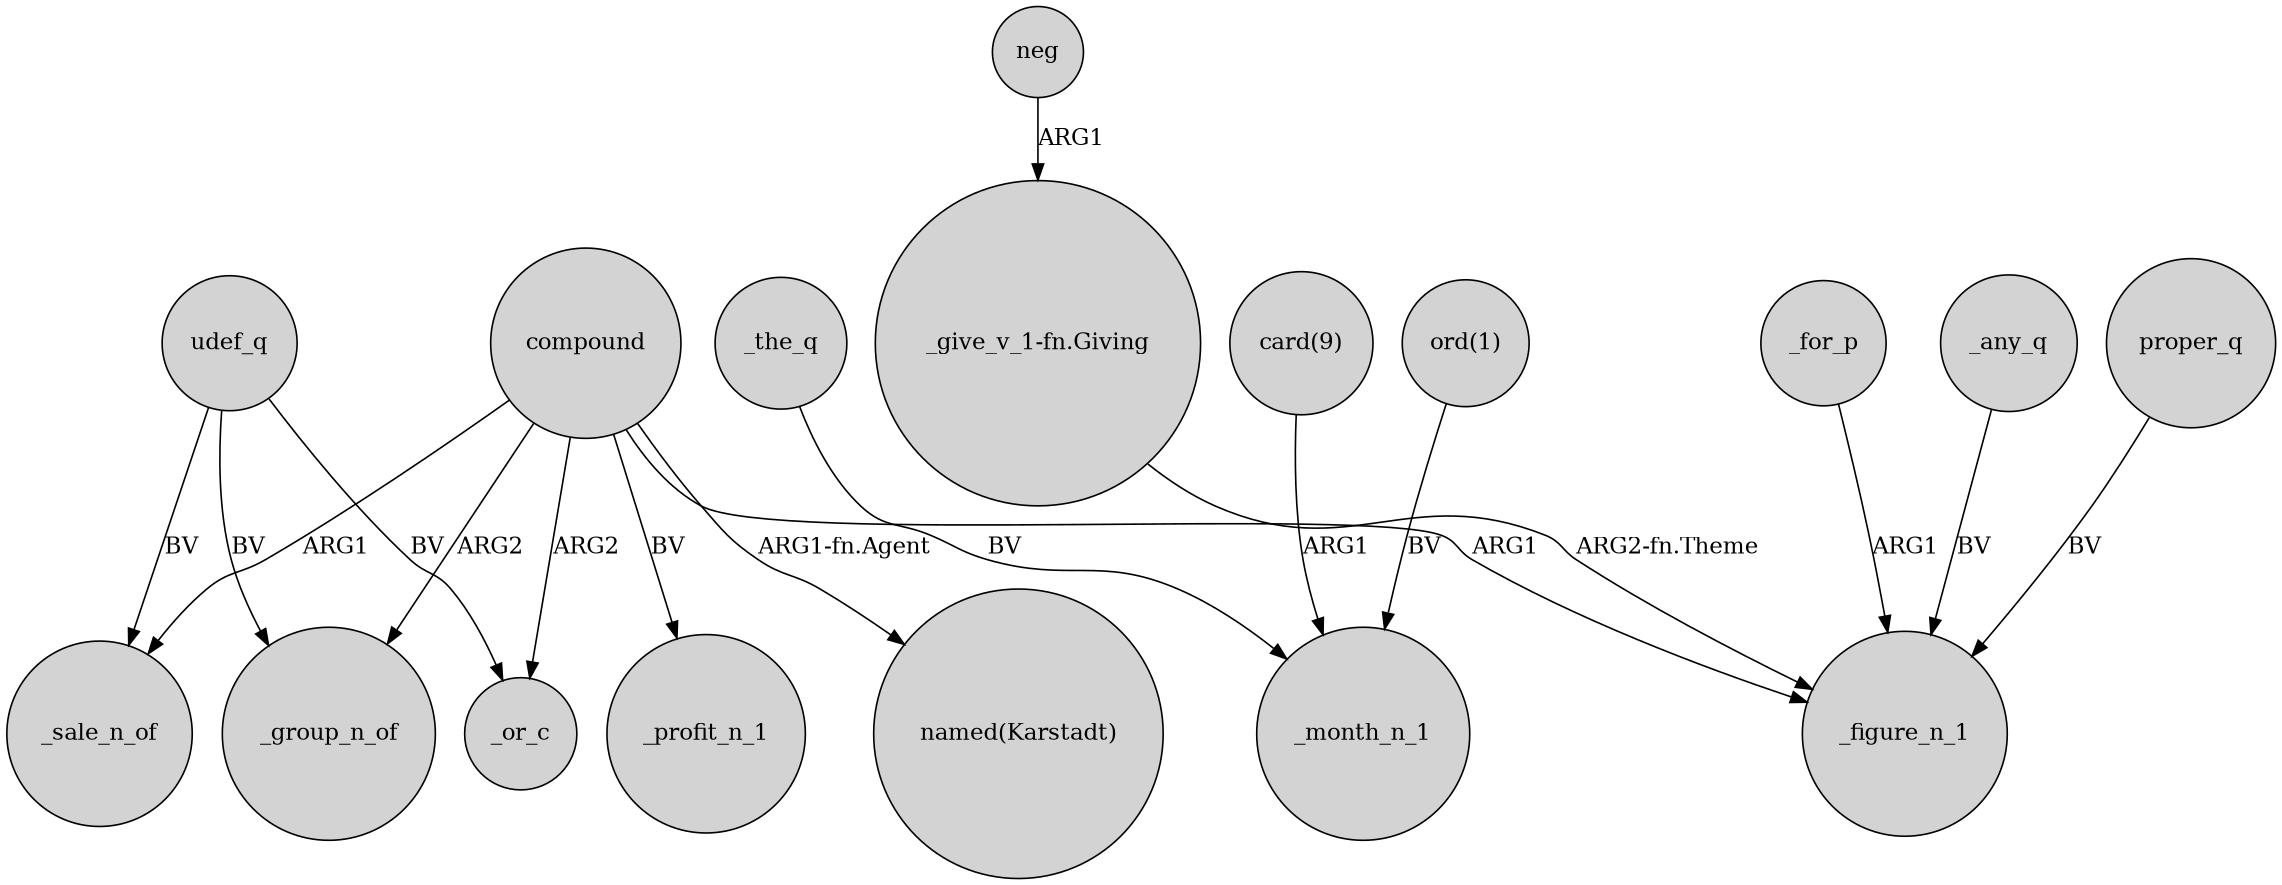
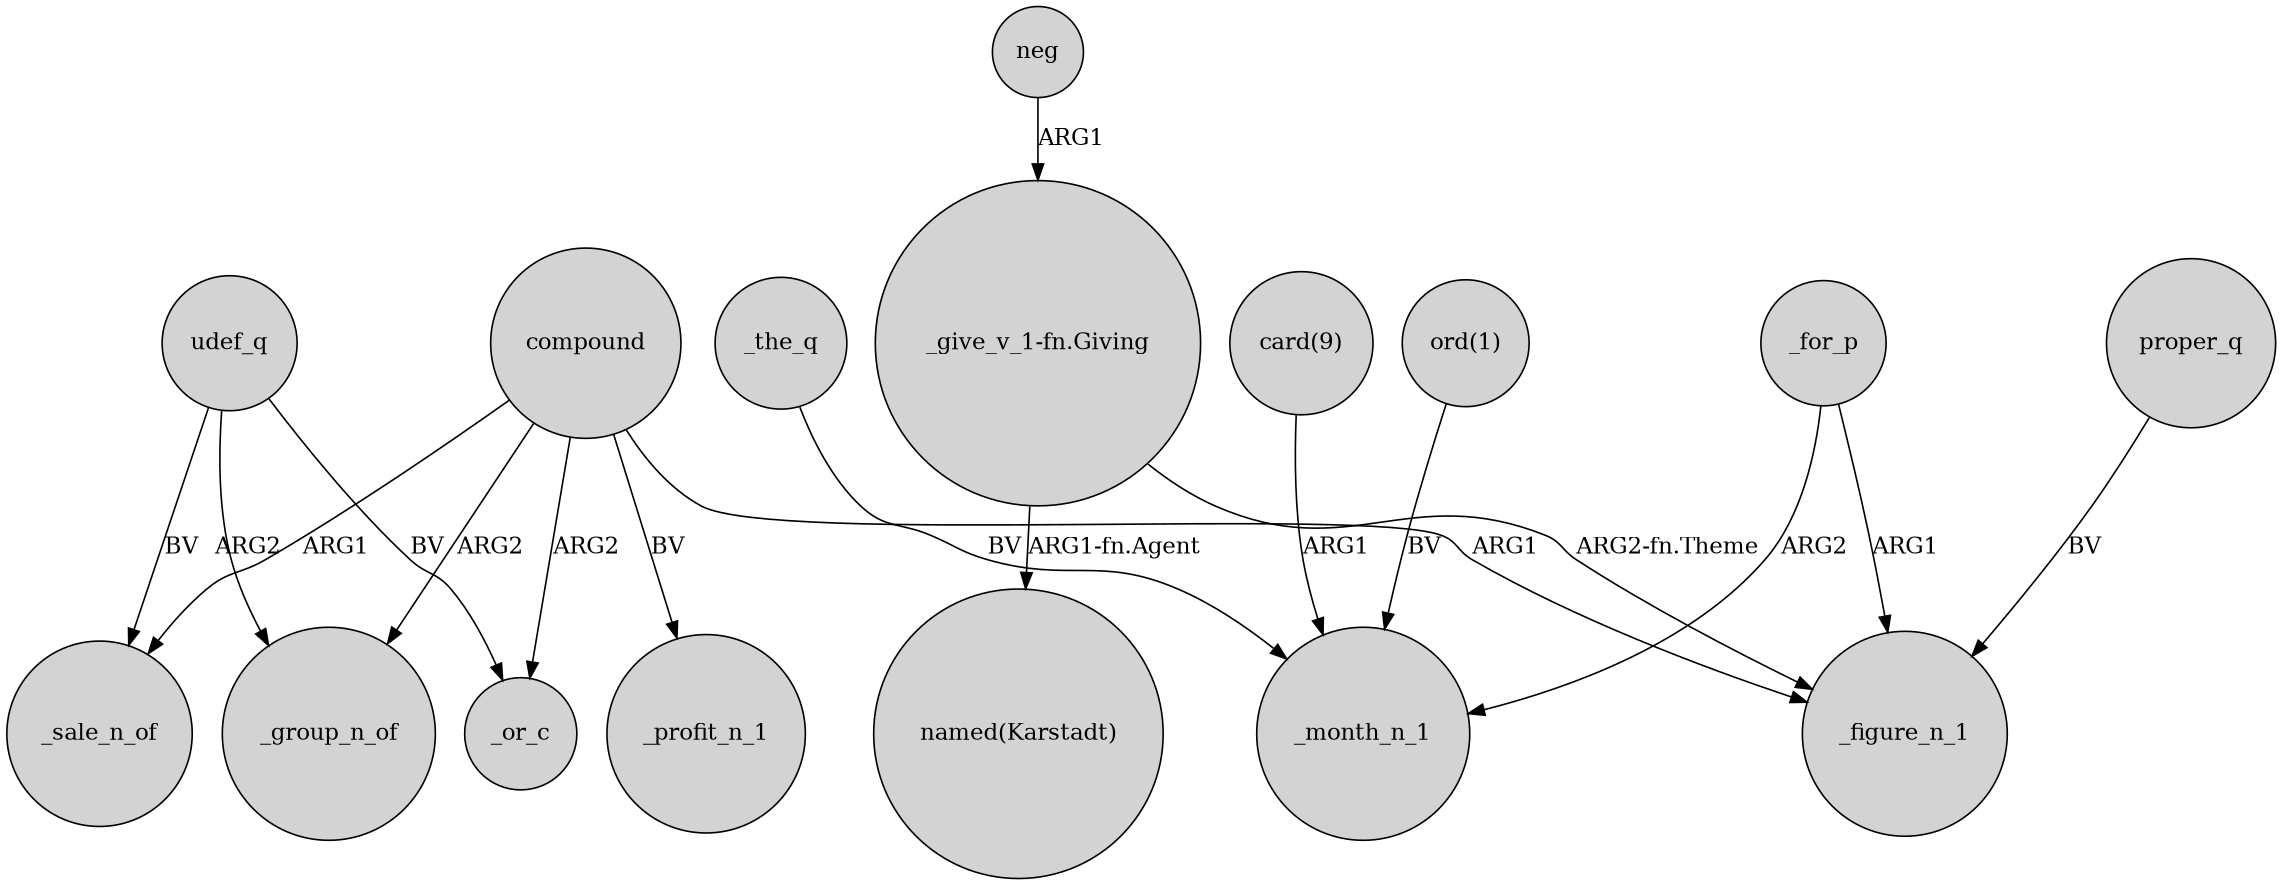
  digraph {
    node [shape=circle style=filled]
    _the_q
    _month_n_1
    compound
    _or_c
    _figure_n_1
    _group_n_of
    _sale_n_of
    _profit_n_1
    _for_p
    neg
    "_give_v_1-fn.Giving"
    "named(Karstadt)"
    udef_q
    "ord(1)"
    "card(9)"
    proper_q
-   _any_q
    _the_q -> _month_n_1 [label=BV]
    compound -> _or_c [label=ARG2]
    compound -> _figure_n_1 [label=ARG1]
    compound -> _group_n_of [label=ARG2]
    compound -> _sale_n_of [label=ARG1]
    compound -> _profit_n_1 [label=BV]
+   _for_p -> _month_n_1 [label=ARG2]
    _for_p -> _figure_n_1 [label=ARG1]
    neg -> "_give_v_1-fn.Giving" [label=ARG1]
    "_give_v_1-fn.Giving" -> _figure_n_1 [label="ARG2-fn.Theme"]
-   compound -> "named(Karstadt)" [label="ARG1-fn.Agent"]
+   "_give_v_1-fn.Giving" -> "named(Karstadt)" [label="ARG1-fn.Agent"]
    udef_q -> _or_c [label=BV]
-   udef_q -> _group_n_of [label=BV]
+   udef_q -> _group_n_of [label=ARG2]
    udef_q -> _sale_n_of [label=BV]
    "ord(1)" -> _month_n_1 [label=BV]
    "card(9)" -> _month_n_1 [label=ARG1]
    proper_q -> _figure_n_1 [label=BV]
-   _any_q -> _figure_n_1 [label=BV]
  }
